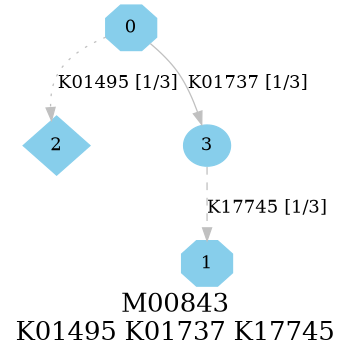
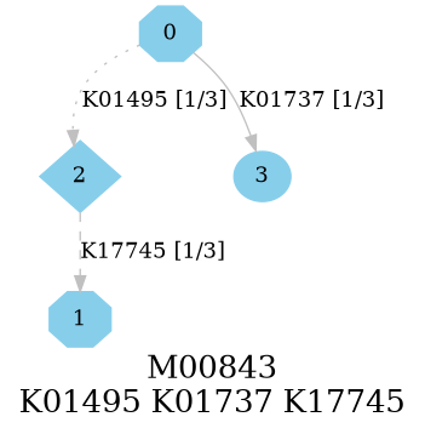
  digraph {
    fontsize=20
    label="M00843\nK01495 K01737 K17745"
    node [color=skyblue shape=octagon style=filled]
    edge [color=grey]
    0 [height=.3 width=.3]
    1 [height=.3 width=.3]
    2 [height=.3 shape=diamond width=.3]
    3 [height=.3 shape=ellipse width=.3]
    subgraph sub_1 {
      0
      1
      2
      3
    }
    0 -> 2 [label="K01495 [1/3]" style=dotted]
    0 -> 3 [label="K01737 [1/3]" style=solid]
-   3 -> 1 [label="K17745 [1/3]" style=dashed]
+   2 -> 1 [label="K17745 [1/3]" style=dashed]
  }
